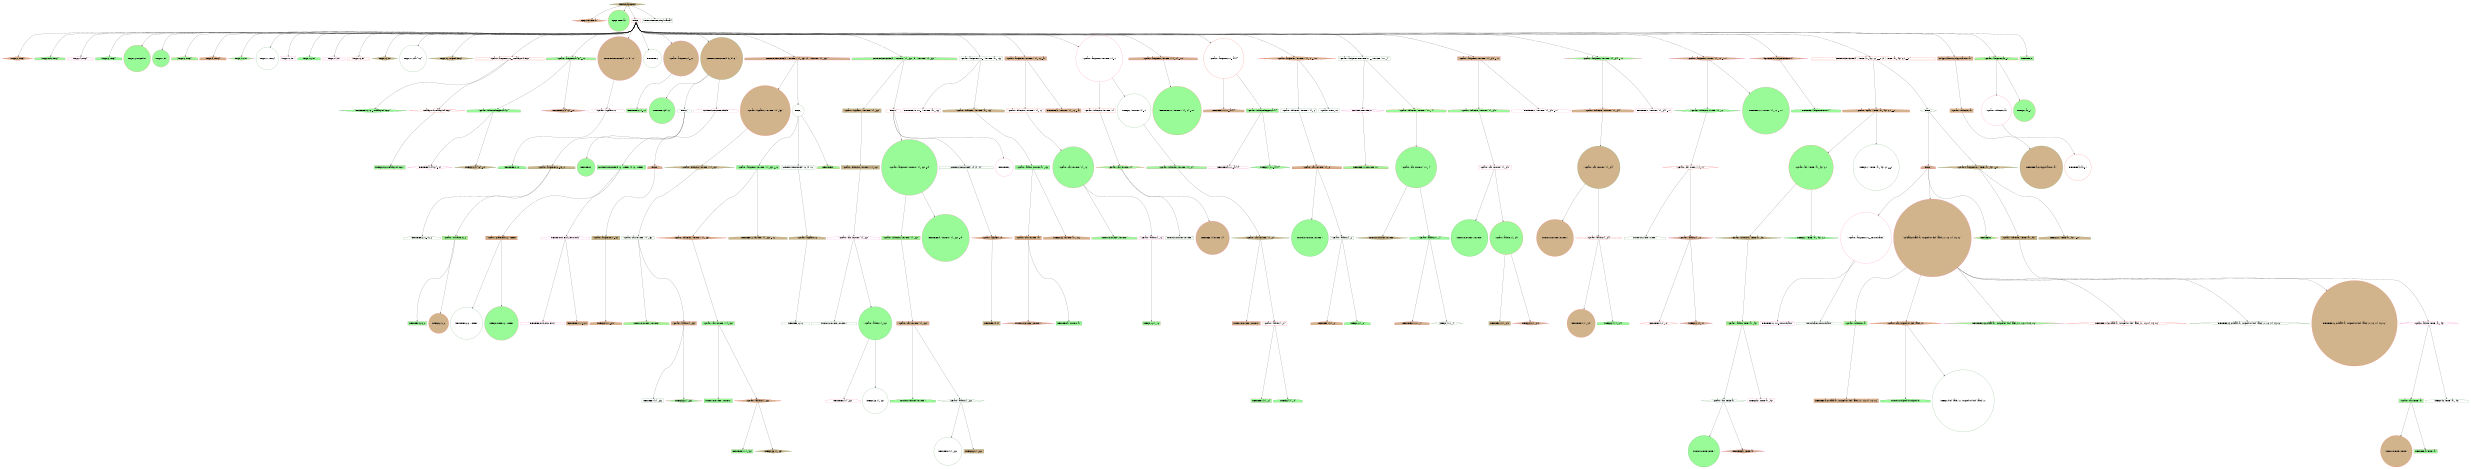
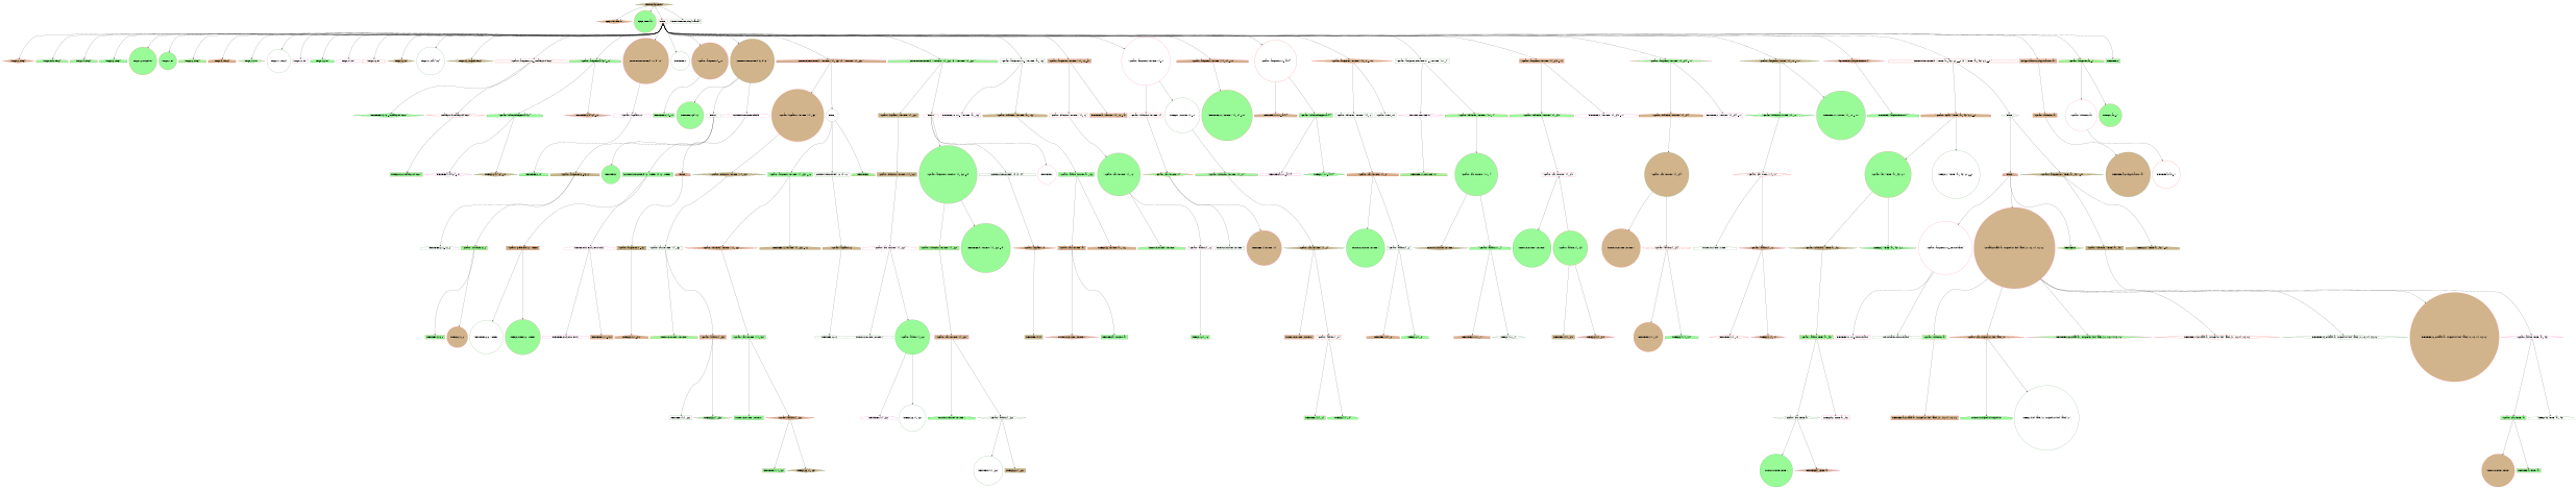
  digraph {
    node [color=darkgreen fillcolor=tan shape=house style=filled]
    n1 [label="(METHOD,tftp_connect)" shape=diamond]
    n2 [color=red label="(PARAM,_QWORD *a1)" shape=diamond]
    n3 [color=red fillcolor=palegreen label="(PARAM,_BYTE *a2)" shape=circle]
    n4 [color=red fillcolor=white label="(BLOCK,,)" shape=box]
    n5 [fillcolor=white label="(METHOD_RETURN,__int64 __fastcall)" shape=box]
    n6 [color=red label="(LOCAL,v2: __int64)" shape=diamond]
    n7 [color=deeppink fillcolor=palegreen label="(LOCAL,result: __int64)"]
-   n8 [color=deeppink fillcolor=white label="(LOCAL,v4: __int64)"]
+   n8 [color=deeppink fillcolor=palegreen label="(LOCAL,v4: __int64)"]
    n9 [fillcolor=palegreen label="(LOCAL,v5: __int64)"]
    n10 [color=red fillcolor=palegreen label="(LOCAL,v6: unsigned int)" shape=circle]
    n11 [color=deeppink fillcolor=palegreen label="(LOCAL,v7: int)" shape=circle]
    n12 [color=red fillcolor=palegreen label="(LOCAL,v8: __int64)"]
    n13 [color=red label="(LOCAL,v9: __int64)"]
    n14 [color=deeppink fillcolor=palegreen label="(LOCAL,v10: int)" shape=diamond]
    n15 [fillcolor=white label="(LOCAL,v11: __int64)" shape=circle]
    n16 [color=deeppink fillcolor=white label="(LOCAL,v12: int *)" shape=box]
    n17 [fillcolor=palegreen label="(LOCAL,v13: int)"]
    n18 [color=deeppink fillcolor=white label="(LOCAL,v14: int)"]
    n19 [color=red fillcolor=white label="(LOCAL,v15: int)"]
    n20 [label="(LOCAL,v16: int)" shape=diamond]
    n21 [fillcolor=white label="(LOCAL,v17: char [ 128 ])" shape=circle]
    n22 [label="(LOCAL,v18: unsigned __int64)" shape=diamond]
    n23 [color=red fillcolor=white label="(<operator>.assignment,v18 = __readfsqword(0x28u))"]
    n24 [color=deeppink fillcolor=palegreen label="(<operator>.assignment,a1[167] = v2)"]
    n25 [color=deeppink label="(CONTROL_STRUCTURE,if ( !v2 ),if ( !v2 ))" shape=circle]
    n26 [fillcolor=white label="(IDENTIFIER,L,)" shape=circle]
    n27 [color=deeppink label="(<operator>.assignment,v4 = v2)" shape=circle]
    n28 [label="(CONTROL_STRUCTURE,if ( v5 ),if ( v5 ))" shape=circle]
    n29 [color=deeppink label="(CONTROL_STRUCTURE,if ( !*(_QWORD *)(v4 + 352) ),if ( !*(_QWORD *)(v4 + 352) ))"]
    n30 [color=deeppink fillcolor=palegreen label="(CONTROL_STRUCTURE,if ( !*(_QWORD *)(v4 + 360) ),if ( !*(_QWORD *)(v4 + 360) ))"]
    n31 [fillcolor=white label="(<operator>.assignment,v10 = *((_DWORD *)a1 + 156))" shape=box]
    n32 [color=deeppink label="(<operator>.assignment,*(_QWORD *)(v4 + 16) = a1)" shape=box]
    n33 [color=deeppink fillcolor=white label="(<operator>.assignment,*(_DWORD *)v4 = 0)" shape=circle]
    n34 [color=deeppink label="(<operator>.assignment,*(_DWORD *)(v4 + 24) = v10)"]
    n35 [color=red fillcolor=white label="(<operator>.assignment,v11 = a1[14])" shape=circle]
    n36 [color=red label="(<operator>.assignment,*(_DWORD *)(v4 + 8) = -100)" shape=diamond]
    n37 [fillcolor=white label="(<operator>.assignment,LODWORD(v11) = *(_DWORD *)(v11 + 4))" shape=box]
    n38 [color=deeppink label="(<operator>.assignment,*(_DWORD *)(v4 + 340) = v7)" shape=box]
    n39 [color=deeppink fillcolor=palegreen label="(<operator>.assignment,*(_DWORD *)(v4 + 344) = v7)" shape=diamond]
-   n40 [color=deeppink label="(<operator>.assignment,*(_WORD *)(v4 + 72) = v11)" shape=diamond]
+   n40 [label="(<operator>.assignment,*(_WORD *)(v4 + 72) = v11)" shape=diamond]
    n41 [color=deeppink label="(tftp_set_timeouts,tftp_set_timeouts(v4))" shape=diamond]
    n42 [color=red fillcolor=white label="(CONTROL_STRUCTURE,if ( (*((_BYTE *)a1 + 951) & 2) == 0 ),if ( (*((_BYTE *)a1 + 951) & 2) == 0 ))"]
    n43 [color=deeppink label="(Curl_pgrsStartNow,Curl_pgrsStartNow(*a1))" shape=box]
    n44 [color=red fillcolor=palegreen label="(<operator>.assignment,*a2 = 1)"]
    n45 [color=deeppink fillcolor=palegreen label="(IDENTIFIER,L,)" shape=box]
    n46 [fillcolor=palegreen label="(IDENTIFIER,v18,v18 = __readfsqword(0x28u))" shape=diamond]
    n47 [color=red fillcolor=white label="(__readfsqword,__readfsqword(0x28u))" shape=diamond]
    n48 [fillcolor=palegreen label="(<operator>.indirectIndexAccess,a1[167])"]
    n49 [color=deeppink label="(IDENTIFIER,v2,a1[167] = v2)" shape=diamond]
    n50 [color=deeppink fillcolor=white label="(<operator>.logicalNot,!v2)"]
    n51 [color=deeppink fillcolor=palegreen label="(IDENTIFIER,v2,v4 = v2)" shape=box]
    n52 [color=deeppink fillcolor=palegreen label="(IDENTIFIER,v5,if ( v5 ))" shape=circle]
    n53 [fillcolor=white label="(BLOCK,,)"]
    n54 [color=deeppink fillcolor=white label="(CONTROL_STRUCTURE,else,else)"]
    n55 [color=red label="(<operator>.logicalNot,!*(_QWORD *)(v4 + 352))" shape=circle]
    n56 [fillcolor=white label="(BLOCK,,)" shape=circle]
    n57 [label="(<operator>.logicalNot,!*(_QWORD *)(v4 + 360))" shape=box]
    n58 [color=red fillcolor=white label="(BLOCK,,)"]
    n59 [color=deeppink fillcolor=white label="(IDENTIFIER,v10,v10 = *((_DWORD *)a1 + 156))" shape=box]
    n60 [label="(<operator>.indirection,*((_DWORD *)a1 + 156))"]
    n61 [color=red fillcolor=white label="(<operator>.indirection,*(_QWORD *)(v4 + 16))" shape=box]
    n62 [color=deeppink label="(IDENTIFIER,a1,*(_QWORD *)(v4 + 16) = a1)" shape=box]
    n63 [color=red fillcolor=white label="(<operator>.indirection,*(_DWORD *)v4)" shape=box]
    n64 [fillcolor=white label="(LITERAL,0,*(_DWORD *)v4 = 0)" shape=circle]
    n65 [color=red fillcolor=palegreen label="(IDENTIFIER,v10,*(_DWORD *)(v4 + 24) = v10)" shape=circle]
    n66 [color=deeppink label="(IDENTIFIER,v11,v11 = a1[14])"]
    n67 [color=deeppink fillcolor=palegreen label="(<operator>.indirectIndexAccess,a1[14])" shape=box]
    n68 [fillcolor=white label="(<operator>.indirection,*(_DWORD *)(v4 + 8))" shape=box]
    n69 [fillcolor=white label="(<operator>.minus,-100)" shape=box]
    n70 [color=deeppink fillcolor=white label="(LODWORD,LODWORD(v11))" shape=diamond]
    n71 [color=red fillcolor=palegreen label="(<operator>.indirection,*(_DWORD *)(v11 + 4))"]
    n72 [color=deeppink fillcolor=palegreen label="(<operator>.indirection,*(_DWORD *)(v4 + 340))"]
    n73 [color=deeppink fillcolor=white label="(IDENTIFIER,v7,*(_DWORD *)(v4 + 340) = v7)"]
    n74 [color=red label="(<operator>.indirection,*(_DWORD *)(v4 + 344))"]
    n75 [color=deeppink fillcolor=white label="(IDENTIFIER,v7,*(_DWORD *)(v4 + 344) = v7)" shape=box]
    n76 [fillcolor=palegreen label="(<operator>.indirection,*(_WORD *)(v4 + 72))" shape=diamond]
    n77 [color=deeppink fillcolor=palegreen label="(IDENTIFIER,v11,*(_WORD *)(v4 + 72) = v11)" shape=circle]
    n78 [fillcolor=palegreen label="(IDENTIFIER,v4,tftp_set_timeouts(v4))"]
    n79 [color=red label="(<operator>.equals,(*((_BYTE *)a1 + 951) & 2) == 0)"]
    n80 [fillcolor=white label="(BLOCK,,)" shape=diamond]
    n81 [color=red label="(<operator>.indirection,*a1)" shape=box]
    n82 [color=deeppink fillcolor=white label="(<operator>.indirection,*a2)" shape=circle]
    n83 [color=red fillcolor=palegreen label="(LITERAL,1,*a2 = 1)" shape=circle]
    n84 [color=deeppink fillcolor=palegreen label="(LITERAL,0x28u,__readfsqword(0x28u))" shape=box]
    n85 [color=deeppink fillcolor=white label="(IDENTIFIER,a1,a1[167] = v2)" shape=diamond]
    n86 [label="(LITERAL,167,a1[167] = v2)" shape=diamond]
    n87 [fillcolor=palegreen label="(IDENTIFIER,v2,!v2)"]
    n88 [label="(<operator>.assignment,v6 = v5 - 8)"]
    n89 [color=deeppink fillcolor=palegreen label="(IDENTIFIER,L,)" shape=circle]
    n90 [fillcolor=palegreen label="(CONTROL_STRUCTURE,if ( v6 > 0xFFB0 ),if ( v6 > 0xFFB0 ))" shape=box]
    n91 [color=deeppink label="(BLOCK,,)"]
    n92 [fillcolor=white label="(IDENTIFIER,v6,v6 = v5 - 8)"]
    n93 [color=red fillcolor=palegreen label="(<operator>.subtraction,v5 - 8)" shape=box]
    n94 [color=red label="(<operator>.greaterThan,v6 > 0xFFB0)" shape=box]
    n95 [color=deeppink fillcolor=white label="(RETURN,return result;,return result;)"]
    n96 [color=deeppink fillcolor=palegreen label="(IDENTIFIER,v5,v5 - 8)" shape=box]
    n97 [color=red label="(LITERAL,8,v5 - 8)" shape=circle]
    n98 [fillcolor=white label="(IDENTIFIER,v6,v6 > 0xFFB0)" shape=circle]
    n99 [color=deeppink fillcolor=palegreen label="(LITERAL,0xFFB0,v6 > 0xFFB0)" shape=circle]
    n100 [color=deeppink fillcolor=white label="(IDENTIFIER,result,return result;)"]
    n101 [color=red label="(IDENTIFIER,v7,v7 = 512)" shape=box]
    n102 [label="(<operator>.assignment,v7 = 512)" shape=box]
    n103 [color=red label="(LITERAL,512,v7 = 512)"]
    n104 [label="(<operator>.indirection,*(_QWORD *)(v4 + 352))" shape=diamond]
    n105 [fillcolor=palegreen label="(<operator>.assignment,*(_QWORD *)(v4 + 352) = v8)" shape=box]
    n106 [fillcolor=white label="(CONTROL_STRUCTURE,if ( !v8 ),if ( !v8 ))" shape=box]
    n107 [color=red fillcolor=palegreen label="(IDENTIFIER,L,)"]
    n108 [fillcolor=white label="(<operator>.cast,(_QWORD *)(v4 + 352))" shape=box]
    n109 [color=red fillcolor=palegreen label="(UNKNOWN,_QWORD *,_QWORD *)"]
    n110 [color=deeppink label="(<operator>.addition,v4 + 352)" shape=box]
    n111 [fillcolor=white label="(IDENTIFIER,v4,v4 + 352)" shape=box]
    n112 [color=deeppink fillcolor=palegreen label="(LITERAL,352,v4 + 352)" shape=diamond]
    n113 [color=red label="(<operator>.indirection,*(_QWORD *)(v4 + 352))" shape=diamond]
    n114 [label="(IDENTIFIER,v8,*(_QWORD *)(v4 + 352) = v8)"]
    n115 [label="(<operator>.logicalNot,!v8)"]
    n116 [color=deeppink fillcolor=palegreen label="(<operator>.cast,(_QWORD *)(v4 + 352))" shape=box]
    n117 [fillcolor=palegreen label="(UNKNOWN,_QWORD *,_QWORD *)" shape=box]
    n118 [color=red label="(<operator>.addition,v4 + 352)" shape=diamond]
    n119 [color=deeppink fillcolor=palegreen label="(IDENTIFIER,v4,v4 + 352)" shape=box]
    n120 [label="(LITERAL,352,v4 + 352)" shape=diamond]
    n121 [fillcolor=white label="(IDENTIFIER,v8,!v8)"]
    n122 [label="(<operator>.indirection,*(_QWORD *)(v4 + 360))" shape=box]
    n123 [color=deeppink fillcolor=palegreen label="(<operator>.assignment,*(_QWORD *)(v4 + 360) = v9)" shape=circle]
    n124 [fillcolor=white label="(CONTROL_STRUCTURE,if ( !v9 ),if ( !v9 ))"]
    n125 [color=deeppink fillcolor=white label="(IDENTIFIER,L,)" shape=circle]
    n126 [color=deeppink fillcolor=white label="(<operator>.cast,(_QWORD *)(v4 + 360))"]
    n127 [fillcolor=white label="(UNKNOWN,_QWORD *,_QWORD *)"]
    n128 [fillcolor=palegreen label="(<operator>.addition,v4 + 360)" shape=circle]
    n129 [color=deeppink fillcolor=white label="(IDENTIFIER,v4,v4 + 360)"]
    n130 [fillcolor=white label="(LITERAL,360,v4 + 360)" shape=circle]
    n131 [color=red fillcolor=palegreen label="(<operator>.indirection,*(_QWORD *)(v4 + 360))" shape=box]
    n132 [color=deeppink fillcolor=palegreen label="(IDENTIFIER,v9,*(_QWORD *)(v4 + 360) = v9)" shape=circle]
    n133 [color=red label="(<operator>.logicalNot,!v9)" shape=diamond]
    n134 [color=deeppink label="(<operator>.cast,(_QWORD *)(v4 + 360))" shape=box]
    n135 [fillcolor=palegreen label="(UNKNOWN,_QWORD *,_QWORD *)"]
    n136 [fillcolor=white label="(<operator>.addition,v4 + 360)" shape=diamond]
    n137 [fillcolor=white label="(IDENTIFIER,v4,v4 + 360)" shape=circle]
    n138 [label="(LITERAL,360,v4 + 360)" shape=box]
    n139 [label="(IDENTIFIER,v9,!v9)" shape=box]
    n140 [fillcolor=palegreen label="(<operator>.addition,(_DWORD *)a1 + 156)" shape=box]
    n141 [color=red label="(<operator>.cast,(_DWORD *)a1)" shape=box]
    n142 [color=red label="(LITERAL,156,(_DWORD *)a1 + 156)"]
    n143 [color=deeppink label="(UNKNOWN,_DWORD *,_DWORD *)" shape=diamond]
    n144 [fillcolor=palegreen label="(IDENTIFIER,a1,(_DWORD *)a1)" shape=box]
    n145 [color=deeppink fillcolor=palegreen label="(<operator>.cast,(_QWORD *)(v4 + 16))" shape=circle]
    n146 [color=deeppink fillcolor=palegreen label="(UNKNOWN,_QWORD *,_QWORD *)"]
    n147 [color=deeppink fillcolor=white label="(<operator>.addition,v4 + 16)" shape=box]
    n148 [color=deeppink fillcolor=palegreen label="(LITERAL,16,v4 + 16)" shape=box]
    n149 [color=red fillcolor=palegreen label="(<operator>.cast,(_DWORD *)v4)" shape=diamond]
    n150 [color=deeppink fillcolor=palegreen label="(<operator>.indirection,*(_DWORD *)(v4 + 24))"]
    n151 [fillcolor=white label="(UNKNOWN,_DWORD *,_DWORD *)" shape=box]
    n152 [color=deeppink label="(IDENTIFIER,v4,(_DWORD *)v4)" shape=circle]
    n153 [label="(<operator>.cast,(_DWORD *)(v4 + 24))" shape=diamond]
    n154 [color=deeppink label="(UNKNOWN,_DWORD *,_DWORD *)" shape=box]
    n155 [color=red fillcolor=white label="(<operator>.addition,v4 + 24)" shape=box]
    n156 [color=deeppink fillcolor=palegreen label="(IDENTIFIER,v4,v4 + 24)" shape=box]
    n157 [fillcolor=palegreen label="(LITERAL,24,v4 + 24)"]
    n158 [color=deeppink fillcolor=white label="(IDENTIFIER,a1,v11 = a1[14])"]
    n159 [fillcolor=palegreen label="(LITERAL,14,v11 = a1[14])" shape=diamond]
    n160 [color=red label="(<operator>.cast,(_DWORD *)(v4 + 8))"]
    n161 [fillcolor=palegreen label="(UNKNOWN,_DWORD *,_DWORD *)" shape=circle]
    n162 [fillcolor=white label="(<operator>.addition,v4 + 8)" shape=box]
    n163 [color=red label="(IDENTIFIER,v4,v4 + 8)"]
    n164 [fillcolor=palegreen label="(LITERAL,8,v4 + 8)"]
    n165 [color=red fillcolor=palegreen label="(IDENTIFIER,v11,LODWORD(v11))"]
    n166 [color=deeppink fillcolor=palegreen label="(<operator>.cast,(_DWORD *)(v11 + 4))" shape=circle]
    n167 [label="(UNKNOWN,_DWORD *,_DWORD *)" shape=diamond]
    n168 [fillcolor=palegreen label="(<operator>.addition,v11 + 4)"]
    n169 [color=deeppink label="(IDENTIFIER,v11,v11 + 4)"]
    n170 [fillcolor=white label="(LITERAL,4,v11 + 4)" shape=diamond]
    n171 [color=deeppink fillcolor=white label="(<operator>.cast,(_DWORD *)(v4 + 340))" shape=box]
    n172 [fillcolor=palegreen label="(UNKNOWN,_DWORD *,_DWORD *)" shape=circle]
    n173 [color=red fillcolor=palegreen label="(<operator>.addition,v4 + 340)" shape=circle]
    n174 [label="(IDENTIFIER,v4,v4 + 340)" shape=box]
    n175 [color=deeppink label="(LITERAL,340,v4 + 340)" shape=diamond]
    n176 [label="(<operator>.cast,(_DWORD *)(v4 + 344))" shape=circle]
    n177 [color=red label="(UNKNOWN,_DWORD *,_DWORD *)" shape=circle]
    n178 [color=red fillcolor=white label="(<operator>.addition,v4 + 344)" shape=diamond]
    n179 [color=red label="(IDENTIFIER,v4,v4 + 344)" shape=circle]
    n180 [fillcolor=palegreen label="(LITERAL,344,v4 + 344)"]
    n181 [color=red fillcolor=white label="(<operator>.cast,(_WORD *)(v4 + 72))" shape=diamond]
    n182 [fillcolor=white label="(UNKNOWN,_WORD *,_WORD *)"]
    n183 [color=deeppink label="(<operator>.addition,v4 + 72)" shape=diamond]
    n184 [color=red fillcolor=white label="(IDENTIFIER,v4,v4 + 72)" shape=diamond]
    n185 [color=deeppink label="(LITERAL,72,v4 + 72)" shape=diamond]
    n186 [color=red fillcolor=palegreen label="(<operator>.and,*((_BYTE *)a1 + 951) & 2)" shape=circle]
    n187 [fillcolor=white label="(LITERAL,0,(*((_BYTE *)a1 + 951) & 2) == 0)" shape=circle]
    n188 [color=deeppink label="(BLOCK,,)"]
    n189 [label="(<operators>.assignmentOr,*((_BYTE *)a1 + 951) |= 2u)" shape=diamond]
    n190 [label="(<operator>.indirection,*((_BYTE *)a1 + 951))" shape=diamond]
    n191 [fillcolor=palegreen label="(LITERAL,2,*((_BYTE *)a1 + 951) & 2)" shape=diamond]
    n192 [color=red fillcolor=palegreen label="(<operator>.addition,(_BYTE *)a1 + 951)" shape=box]
    n193 [fillcolor=white label="(<operator>.cast,(_BYTE *)a1)" shape=diamond]
    n194 [color=deeppink fillcolor=white label="(LITERAL,951,(_BYTE *)a1 + 951)" shape=box]
    n195 [fillcolor=palegreen label="(UNKNOWN,_BYTE *,_BYTE *)" shape=circle]
    n196 [color=deeppink label="(IDENTIFIER,a1,(_BYTE *)a1)" shape=diamond]
    n197 [color=deeppink fillcolor=white label="(<operator>.assignment,v12 = __errno_location())" shape=circle]
    n198 [color=deeppink label="(Curl_failf,Curl_failf(*a1, (unsigned int)\"bind() failed; %s\", v13, v14, v15, v16))" shape=circle]
    n199 [color=red fillcolor=palegreen label="(IDENTIFIER,L,)" shape=diamond]
    n200 [label="(<operator>.indirection,*((_BYTE *)a1 + 951))" shape=box]
    n201 [label="(LITERAL,2u,*((_BYTE *)a1 + 951) |= 2u)"]
    n202 [color=deeppink fillcolor=white label="(IDENTIFIER,v12,v12 = __errno_location())" shape=box]
    n203 [fillcolor=white label="(__errno_location,__errno_location())"]
    n204 [color=red fillcolor=palegreen label="(<operator>.indirection,*a1)" shape=box]
    n205 [color=red label="(<operator>.cast,(unsigned int)\"bind() failed; %s\")" shape=diamond]
    n206 [color=deeppink fillcolor=palegreen label="(IDENTIFIER,v13,Curl_failf(*a1, (unsigned int)\"bind() failed; %s\", v13, v14, v15, v16))" shape=diamond]
    n207 [color=red fillcolor=white label="(IDENTIFIER,v14,Curl_failf(*a1, (unsigned int)\"bind() failed; %s\", v13, v14, v15, v16))" shape=diamond]
    n208 [fillcolor=white label="(IDENTIFIER,v15,Curl_failf(*a1, (unsigned int)\"bind() failed; %s\", v13, v14, v15, v16))" shape=diamond]
    n209 [color=red label="(IDENTIFIER,v16,Curl_failf(*a1, (unsigned int)\"bind() failed; %s\", v13, v14, v15, v16))" shape=circle]
    n210 [color=red label="(IDENTIFIER,a1,Curl_failf(*a1, (unsigned int)\"bind() failed; %s\", v13, v14, v15, v16))" shape=box]
    n211 [fillcolor=palegreen label="(UNKNOWN,unsigned int,unsigned int)"]
    n212 [fillcolor=white label="(LITERAL,\"bind() failed; %s\",(unsigned int)\"bind() failed; %s\")" shape=circle]
    n213 [color=deeppink fillcolor=white label="(<operator>.addition,(_BYTE *)a1 + 951)" shape=diamond]
    n214 [color=deeppink fillcolor=palegreen label="(<operator>.cast,(_BYTE *)a1)" shape=box]
    n215 [fillcolor=white label="(LITERAL,951,(_BYTE *)a1 + 951)"]
    n216 [color=red label="(UNKNOWN,_BYTE *,_BYTE *)" shape=circle]
    n217 [color=deeppink fillcolor=palegreen label="(IDENTIFIER,a1,(_BYTE *)a1)" shape=box]
    n218 [label="(IDENTIFIER,a1,Curl_pgrsStartNow(*a1))" shape=circle]
    n219 [color=red fillcolor=white label="(IDENTIFIER,a2,*a2 = 1)" shape=circle]
    n1 -> n2
    n1 -> n3
    n1 -> n4
    n1 -> n5
    n4 -> n6
    n4 -> n7
    n4 -> n8
    n4 -> n9
    n4 -> n10
    n4 -> n11
    n4 -> n12
    n4 -> n13
    n4 -> n14
    n4 -> n15
    n4 -> n16
    n4 -> n17
    n4 -> n18
    n4 -> n19
    n4 -> n20
    n4 -> n21
    n4 -> n22
    n4 -> n23
    n4 -> n24
    n4 -> n25
    n4 -> n26
    n4 -> n27
    n4 -> n28
    n4 -> n29
    n4 -> n30
    n4 -> n31
    n4 -> n32
    n4 -> n33
    n4 -> n34
    n4 -> n35
    n4 -> n36
    n4 -> n37
    n4 -> n38
    n4 -> n39
    n4 -> n40
    n4 -> n41
    n4 -> n42
    n4 -> n43
    n4 -> n44
    n4 -> n45
    n23 -> n46
    n23 -> n47
    n24 -> n48
    n24 -> n49
    n25 -> n50
    n27 -> n51
    n28 -> n52
    n28 -> n53
    n28 -> n54
    n29 -> n55
    n29 -> n56
    n30 -> n57
    n30 -> n58
    n31 -> n59
    n31 -> n60
    n32 -> n61
    n32 -> n62
    n33 -> n63
    n33 -> n64
    n34 -> n65
    n35 -> n66
    n35 -> n67
    n36 -> n68
    n36 -> n69
    n37 -> n70
    n37 -> n71
    n38 -> n72
    n38 -> n73
    n39 -> n74
    n39 -> n75
    n40 -> n76
    n40 -> n77
    n41 -> n78
    n42 -> n79
    n42 -> n80
    n43 -> n81
    n44 -> n82
    n44 -> n83
    n47 -> n84
    n48 -> n85
    n48 -> n86
    n50 -> n87
    n53 -> n88
    n53 -> n89
    n53 -> n90
    n54 -> n91
    n55 -> n104
    n56 -> n105
    n56 -> n106
    n56 -> n107
    n57 -> n122
    n58 -> n123
    n58 -> n124
    n58 -> n125
    n60 -> n140
    n61 -> n145
    n63 -> n149
    n64 -> n150
    n67 -> n158
    n67 -> n159
    n68 -> n160
    n70 -> n165
    n71 -> n166
    n72 -> n171
    n74 -> n176
    n76 -> n181
    n79 -> n186
    n79 -> n187
    n80 -> n188
    n80 -> n189
    n81 -> n218
    n82 -> n219
    n88 -> n92
    n88 -> n93
    n90 -> n94
    n90 -> n95
    n91 -> n102
    n93 -> n96
    n93 -> n97
    n94 -> n98
    n94 -> n99
    n95 -> n100
    n95 -> n101
    n102 -> n103
    n104 -> n108
    n105 -> n113
    n105 -> n114
    n106 -> n115
    n108 -> n109
    n108 -> n110
    n110 -> n111
    n110 -> n112
    n113 -> n116
    n115 -> n121
    n116 -> n117
    n116 -> n118
    n118 -> n119
    n118 -> n120
    n122 -> n126
    n123 -> n131
    n123 -> n132
    n124 -> n133
    n126 -> n127
    n126 -> n128
    n128 -> n129
    n128 -> n130
    n131 -> n134
    n133 -> n139
    n134 -> n135
    n134 -> n136
    n136 -> n137
    n136 -> n138
    n140 -> n141
    n140 -> n142
    n141 -> n143
    n141 -> n144
    n145 -> n146
    n145 -> n147
    n147 -> n148
    n149 -> n151
    n149 -> n152
    n150 -> n153
    n153 -> n154
    n153 -> n155
    n155 -> n156
    n155 -> n157
    n160 -> n161
    n160 -> n162
    n162 -> n163
    n162 -> n164
    n166 -> n167
    n166 -> n168
    n168 -> n169
    n168 -> n170
    n171 -> n172
-   n171 -> n173
+   n173 -> n171
    n173 -> n174
    n173 -> n175
    n176 -> n177
    n176 -> n178
    n178 -> n179
    n178 -> n180
    n181 -> n182
    n181 -> n183
    n183 -> n184
    n183 -> n185
    n186 -> n190
    n186 -> n191
    n188 -> n197
    n188 -> n198
    n188 -> n199
    n189 -> n200
    n189 -> n201
    n190 -> n192
    n192 -> n193
    n192 -> n194
    n193 -> n195
    n193 -> n196
    n197 -> n202
    n197 -> n203
    n198 -> n204
    n198 -> n205
    n198 -> n206
    n198 -> n207
    n198 -> n208
    n198 -> n209
    n200 -> n213
    n204 -> n210
    n205 -> n211
    n205 -> n212
    n213 -> n214
    n213 -> n215
    n214 -> n216
    n214 -> n217
  }
